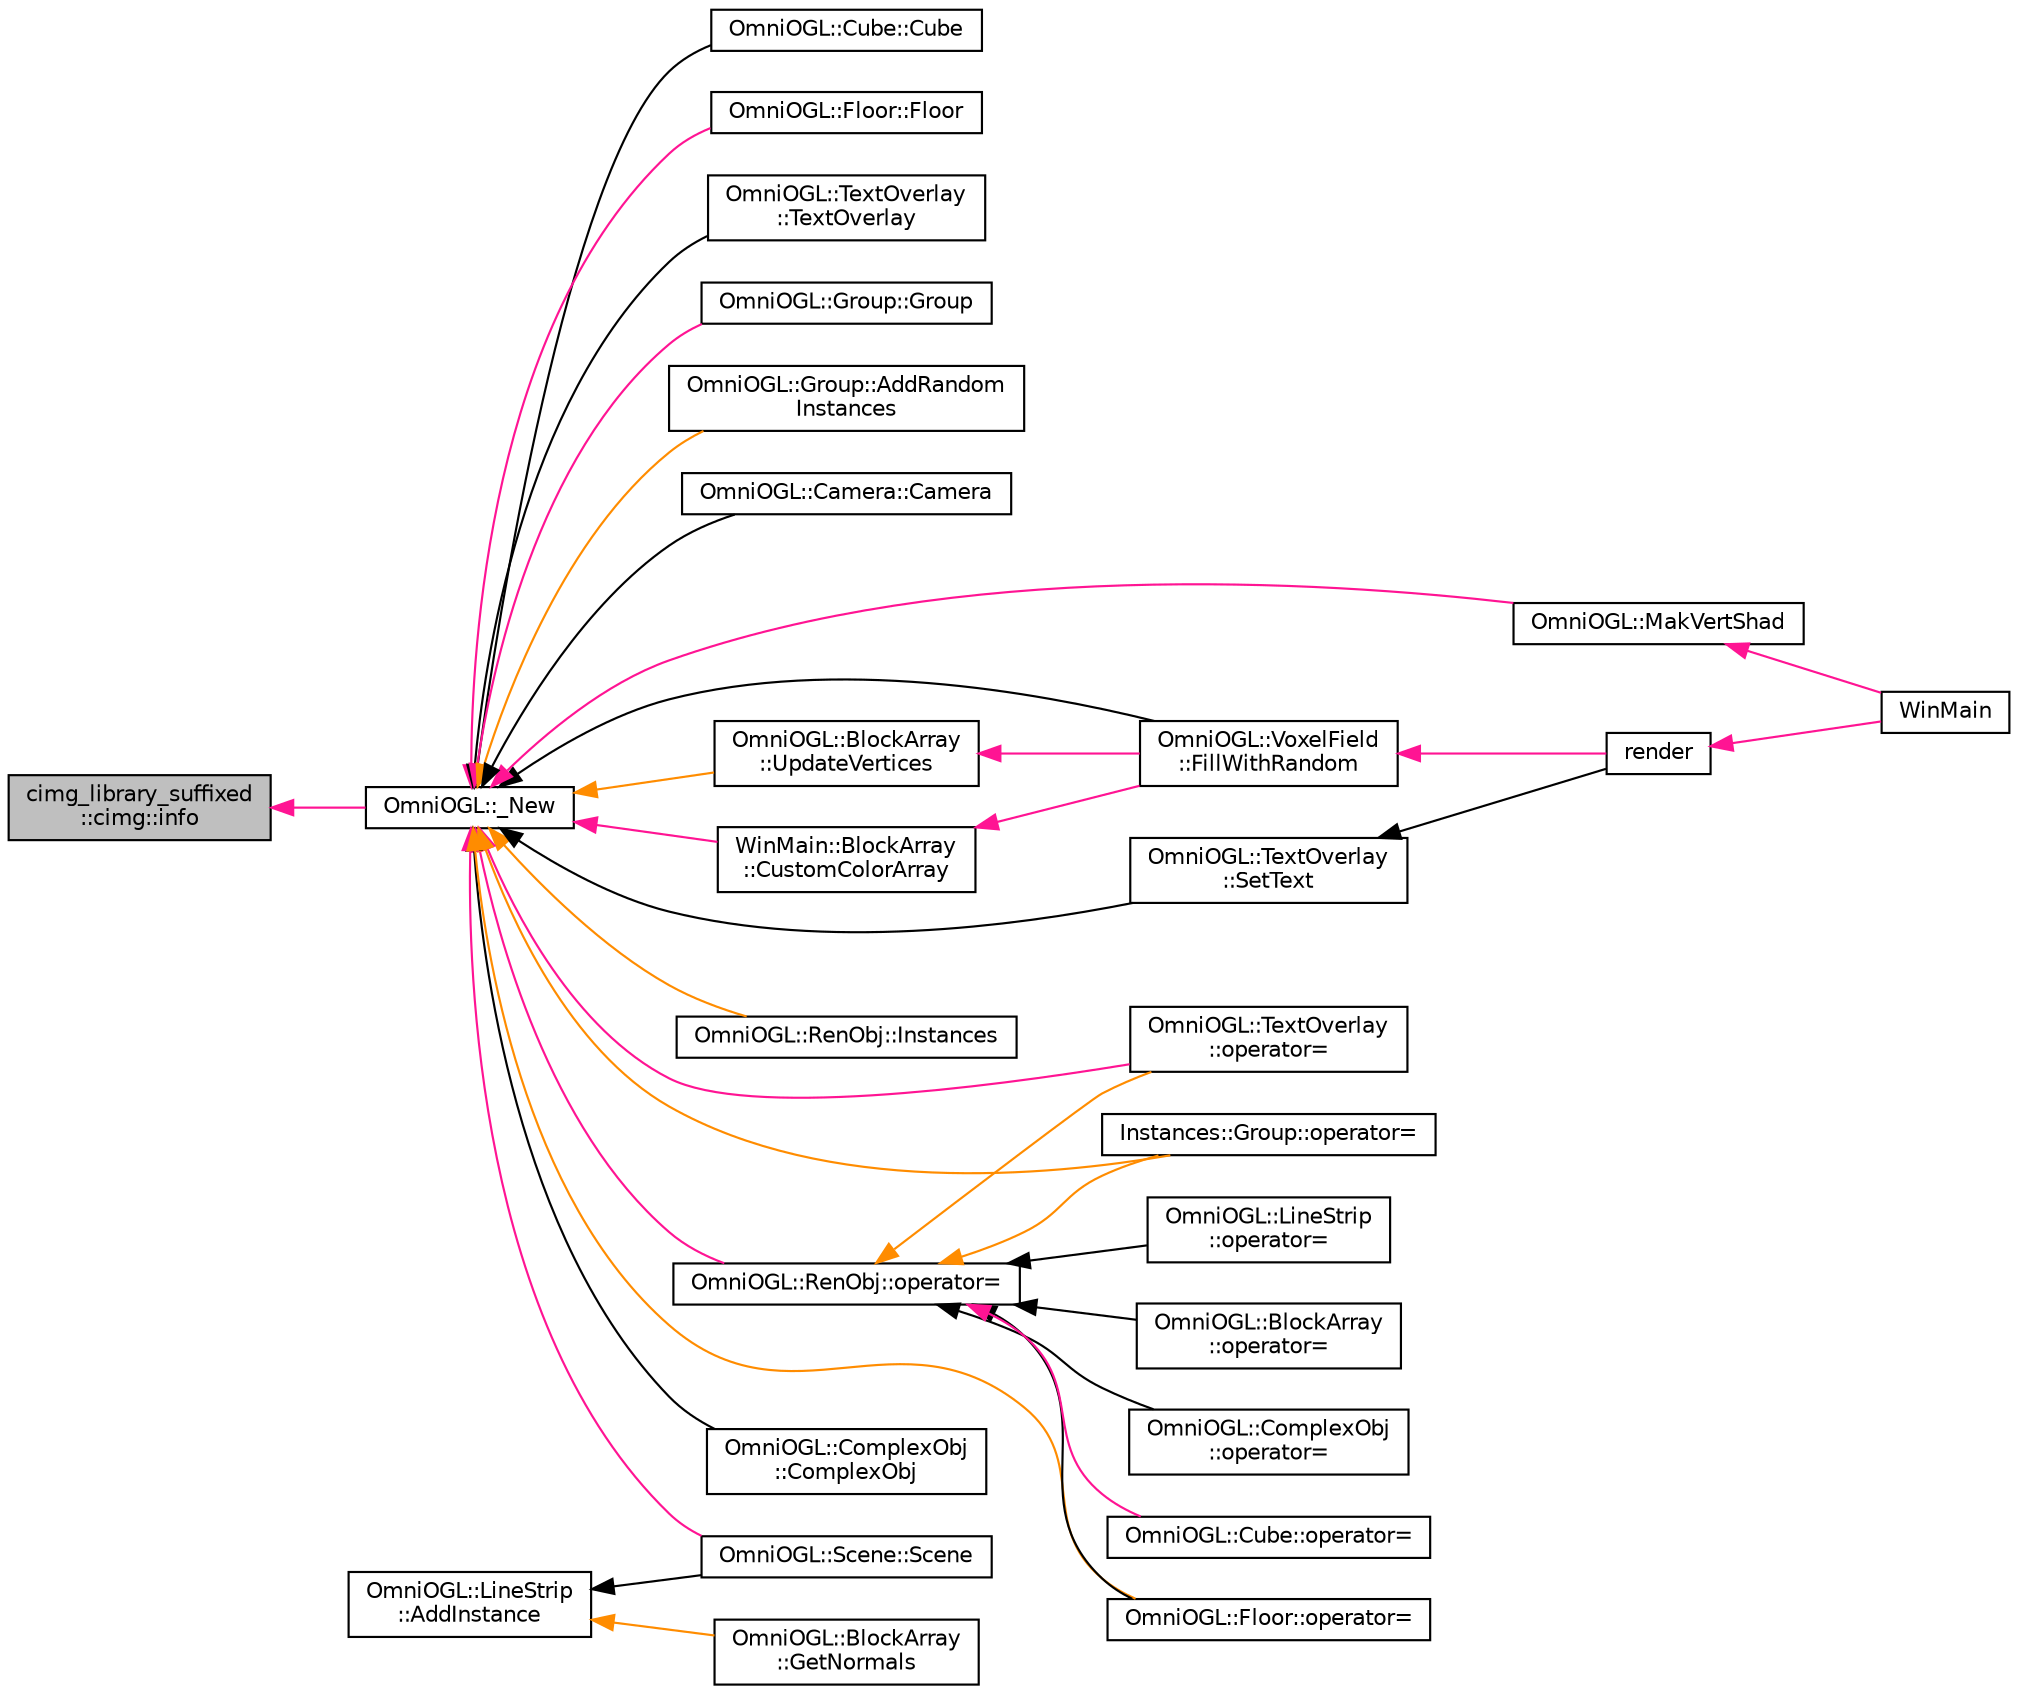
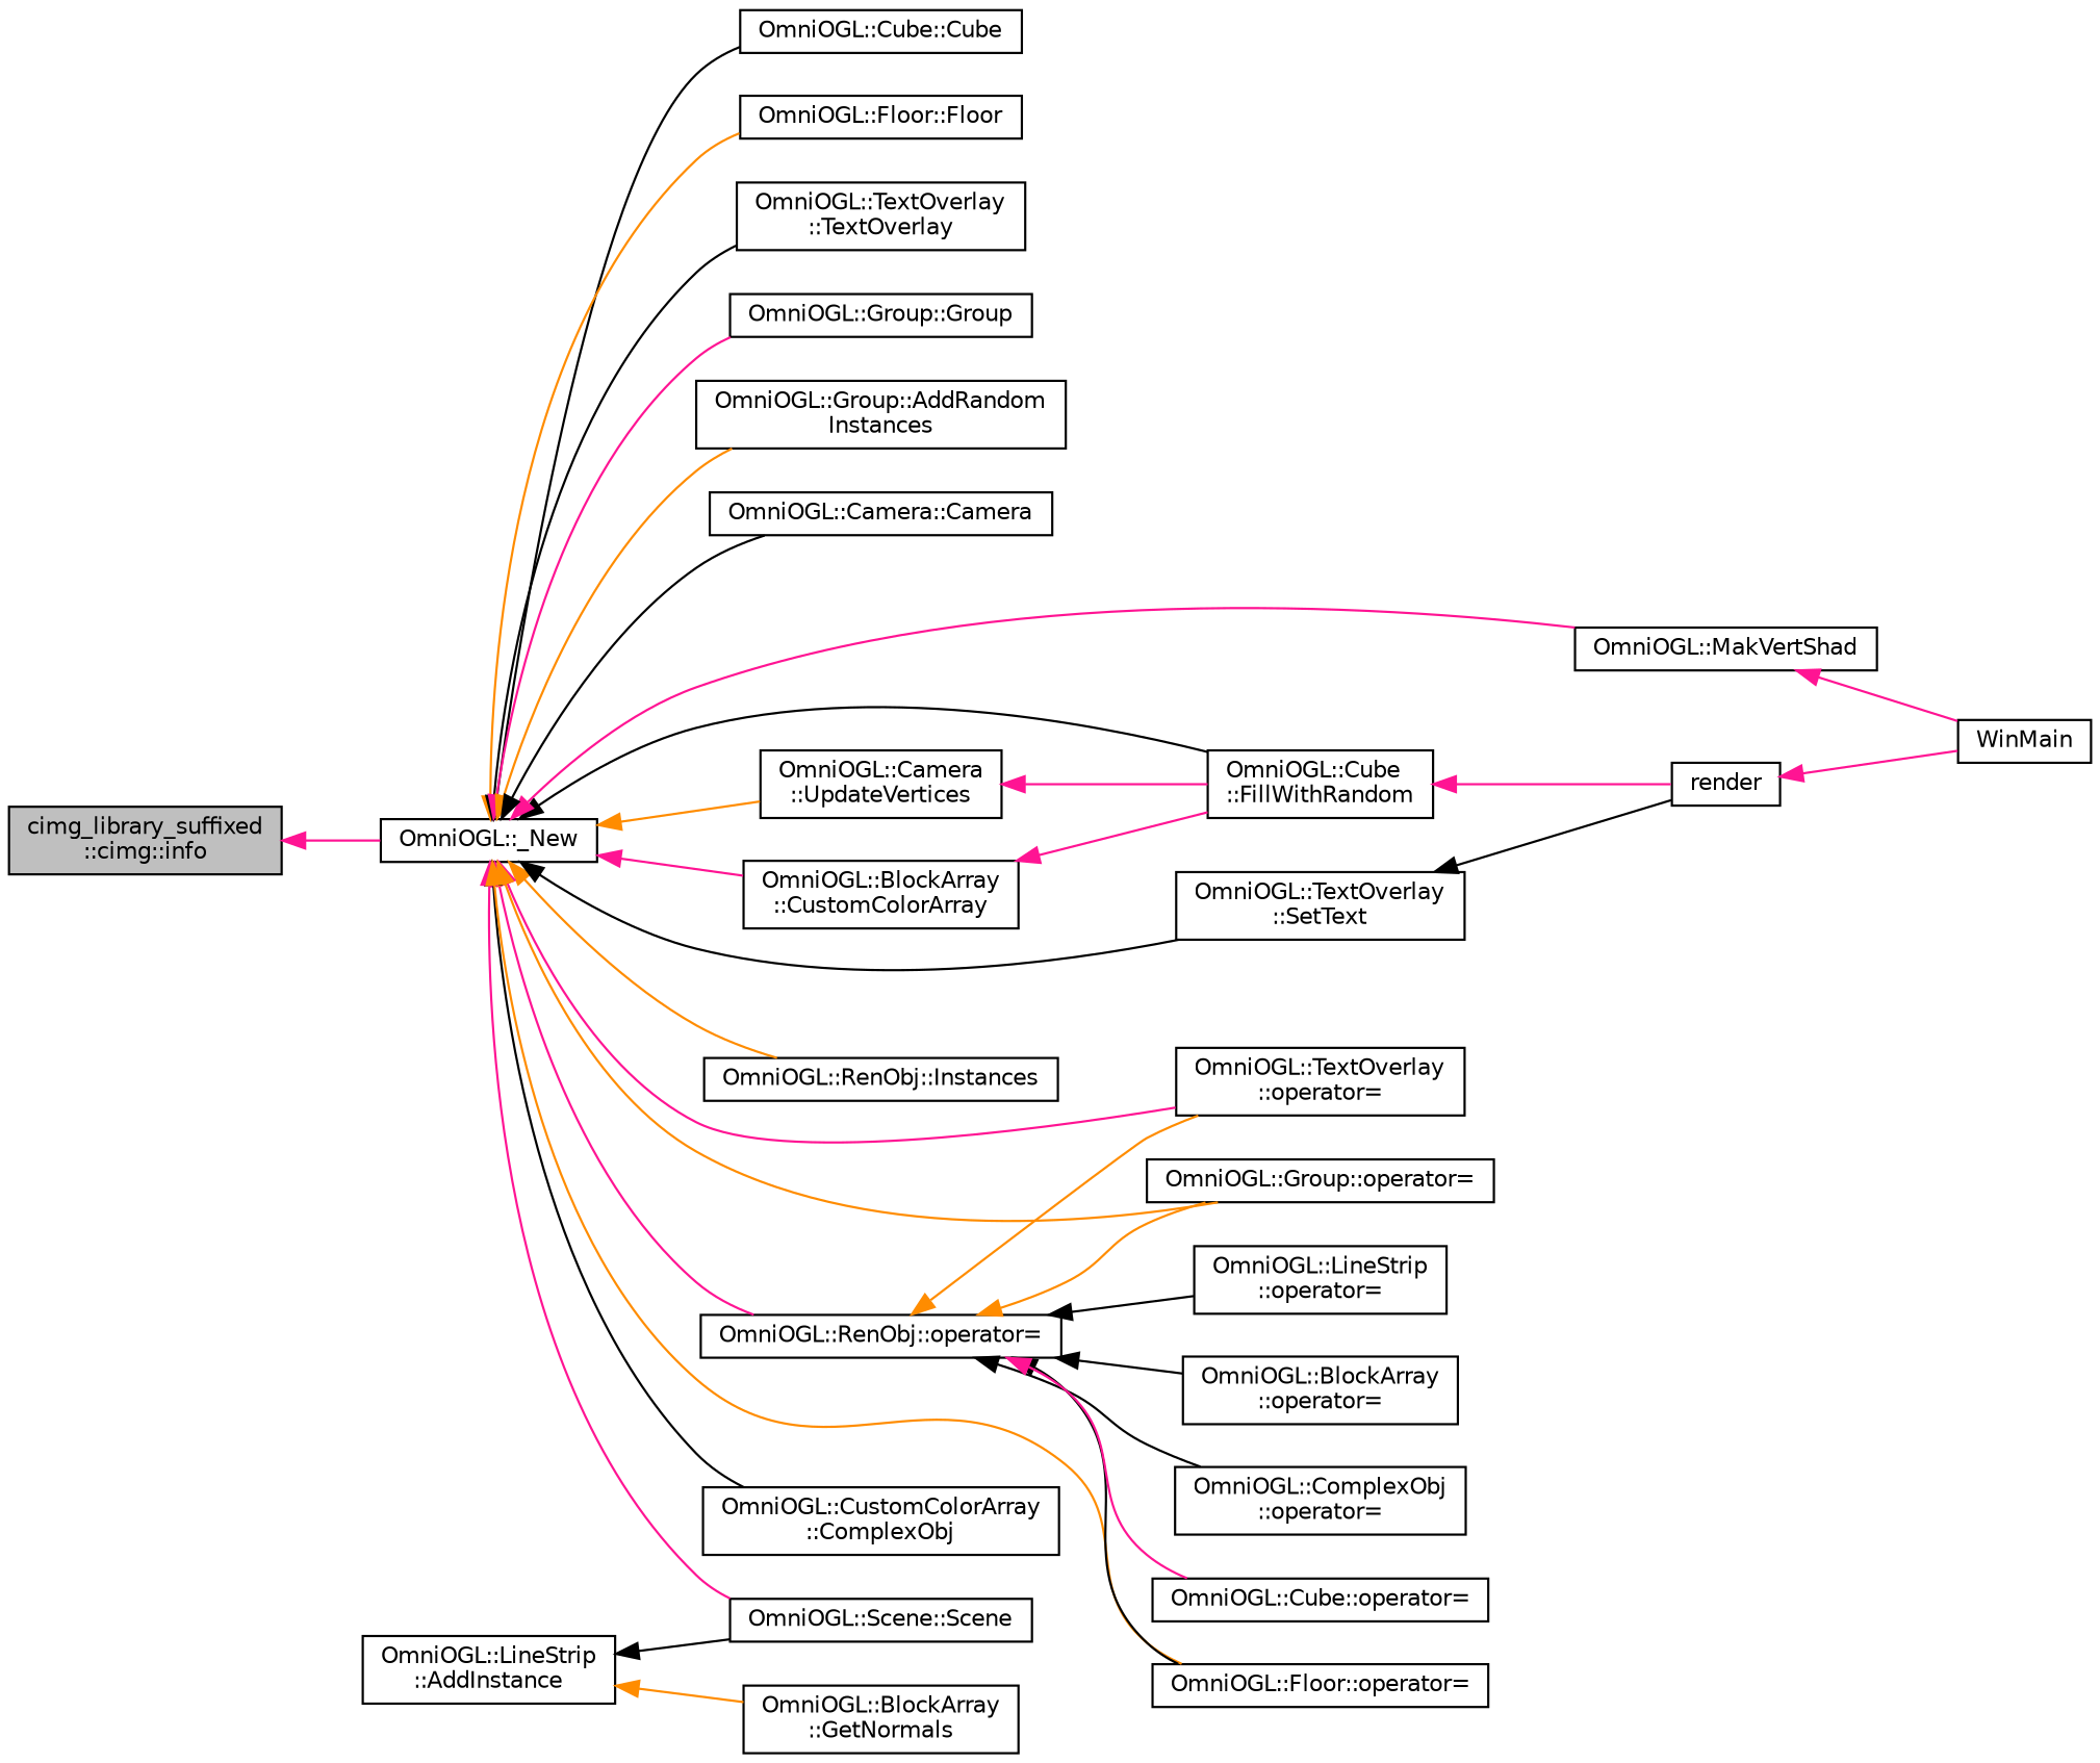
  digraph {
    rankdir=LR
    node [color=black fillcolor=white fontname=Helvetica fontsize=10 shape=record style=filled]
    edge [color=deeppink dir=back fontname=Helvetica fontsize=10 labelfontname=Helvetica labelfontsize=10 style=solid]
    n1 [fillcolor=grey75 fontcolor=black height=0.2 label="cimg_library_suffixed\l::cimg::info" width=0.4]
    n2 [height=0.2 label="OmniOGL::_New" width=0.4]
-   n3 [height=0.2 label="OmniOGL::VoxelField\l::FillWithRandom" width=0.4]
+   n3 [height=0.2 label="OmniOGL::Cube\l::FillWithRandom" width=0.4]
    n4 [height=0.2 label="OmniOGL::MakVertShad" width=0.4]
    n5 [height=0.2 label="OmniOGL::RenObj::Instances" width=0.4]
    n6 [height=0.2 label="OmniOGL::RenObj::operator=" width=0.4]
    n7 [height=0.2 label="OmniOGL::TextOverlay\l::operator=" width=0.4]
-   n8 [height=0.2 label="Instances::Group::operator=" width=0.4]
-   n9 [height=0.2 label="OmniOGL::ComplexObj\l::ComplexObj" width=0.4]
+   n8 [height=0.2 label="OmniOGL::Group::operator=" width=0.4]
+   n9 [height=0.2 label="OmniOGL::CustomColorArray\l::ComplexObj" width=0.4]
    n10 [height=0.2 label="OmniOGL::Cube::Cube" width=0.4]
    n11 [height=0.2 label="OmniOGL::Floor::Floor" width=0.4]
    n12 [height=0.2 label="OmniOGL::TextOverlay\l::TextOverlay" width=0.4]
    n13 [height=0.2 label="OmniOGL::TextOverlay\l::SetText" width=0.4]
    n14 [height=0.2 label="OmniOGL::Scene::Scene" width=0.4]
-   n15 [height=0.2 label="OmniOGL::BlockArray\l::UpdateVertices" width=0.4]
-   n16 [height=0.2 label="WinMain::BlockArray\l::CustomColorArray" width=0.4]
+   n15 [height=0.2 label="OmniOGL::Camera\l::UpdateVertices" width=0.4]
+   n16 [height=0.2 label="OmniOGL::BlockArray\l::CustomColorArray" width=0.4]
    n17 [height=0.2 label="OmniOGL::Group::Group" width=0.4]
    n18 [height=0.2 label="OmniOGL::Group::AddRandom\lInstances" width=0.4]
    n19 [height=0.2 label="OmniOGL::Camera::Camera" width=0.4]
    n20 [height=0.2 label="OmniOGL::Floor::operator=" width=0.4]
    n21 [height=0.2 label=render width=0.4]
    n22 [height=0.2 label=WinMain width=0.4]
    n23 [height=0.2 label="OmniOGL::ComplexObj\l::operator=" width=0.4]
    n24 [height=0.2 label="OmniOGL::Cube::operator=" width=0.4]
    n25 [height=0.2 label="OmniOGL::LineStrip\l::operator=" width=0.4]
    n26 [height=0.2 label="OmniOGL::BlockArray\l::operator=" width=0.4]
    n27 [height=0.2 label="OmniOGL::LineStrip\l::AddInstance" width=0.4]
    n28 [height=0.2 label="OmniOGL::BlockArray\l::GetNormals" width=0.4]
    n1 -> n2
    n2 -> n3 [color=black]
    n2 -> n4
    n2 -> n5 [color=darkorange]
    n2 -> n6
    n2 -> n7
    n2 -> n8 [color=darkorange]
    n2 -> n9 [color=black]
    n2 -> n10 [color=black]
-   n2 -> n11
+   n2 -> n11 [color=darkorange]
    n2 -> n12 [color=black]
    n2 -> n13 [color=black]
    n2 -> n14
    n2 -> n15 [color=darkorange]
    n2 -> n16
    n2 -> n17
    n2 -> n18 [color=darkorange]
    n2 -> n19 [color=black]
    n2 -> n20 [color=darkorange]
    n3 -> n21
    n4 -> n22
    n6 -> n7 [color=darkorange]
    n6 -> n8 [color=darkorange]
    n6 -> n20 [color=black]
    n6 -> n23 [color=black]
    n6 -> n24
    n6 -> n25 [color=black]
    n6 -> n26 [color=black]
    n13 -> n21 [color=black]
    n15 -> n3
    n16 -> n3
    n21 -> n22
    n27 -> n14 [color=black]
    n27 -> n28 [color=darkorange]
  }
